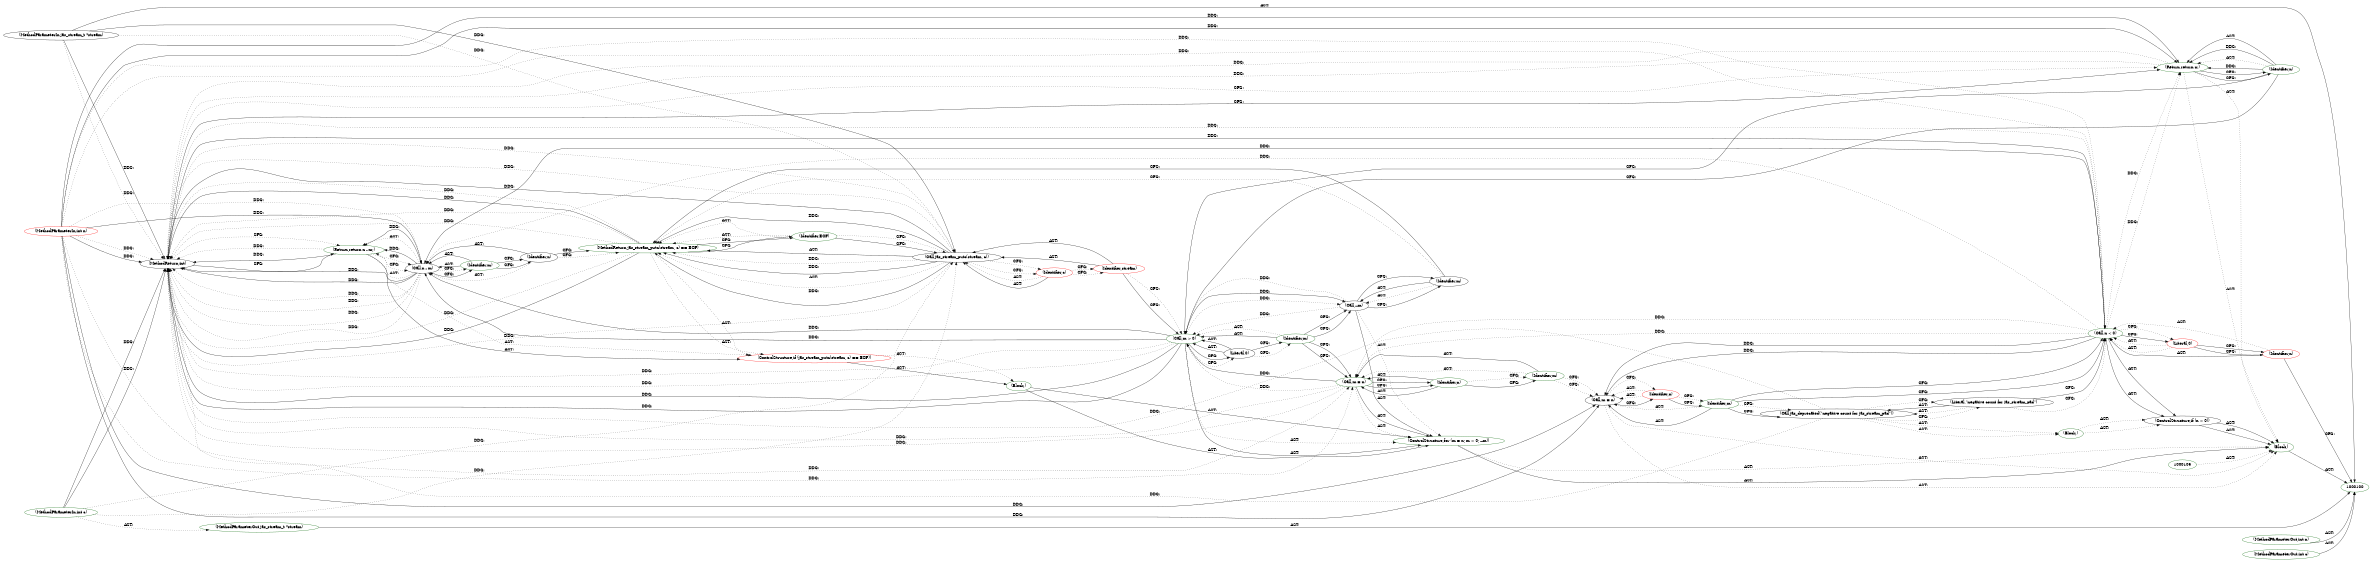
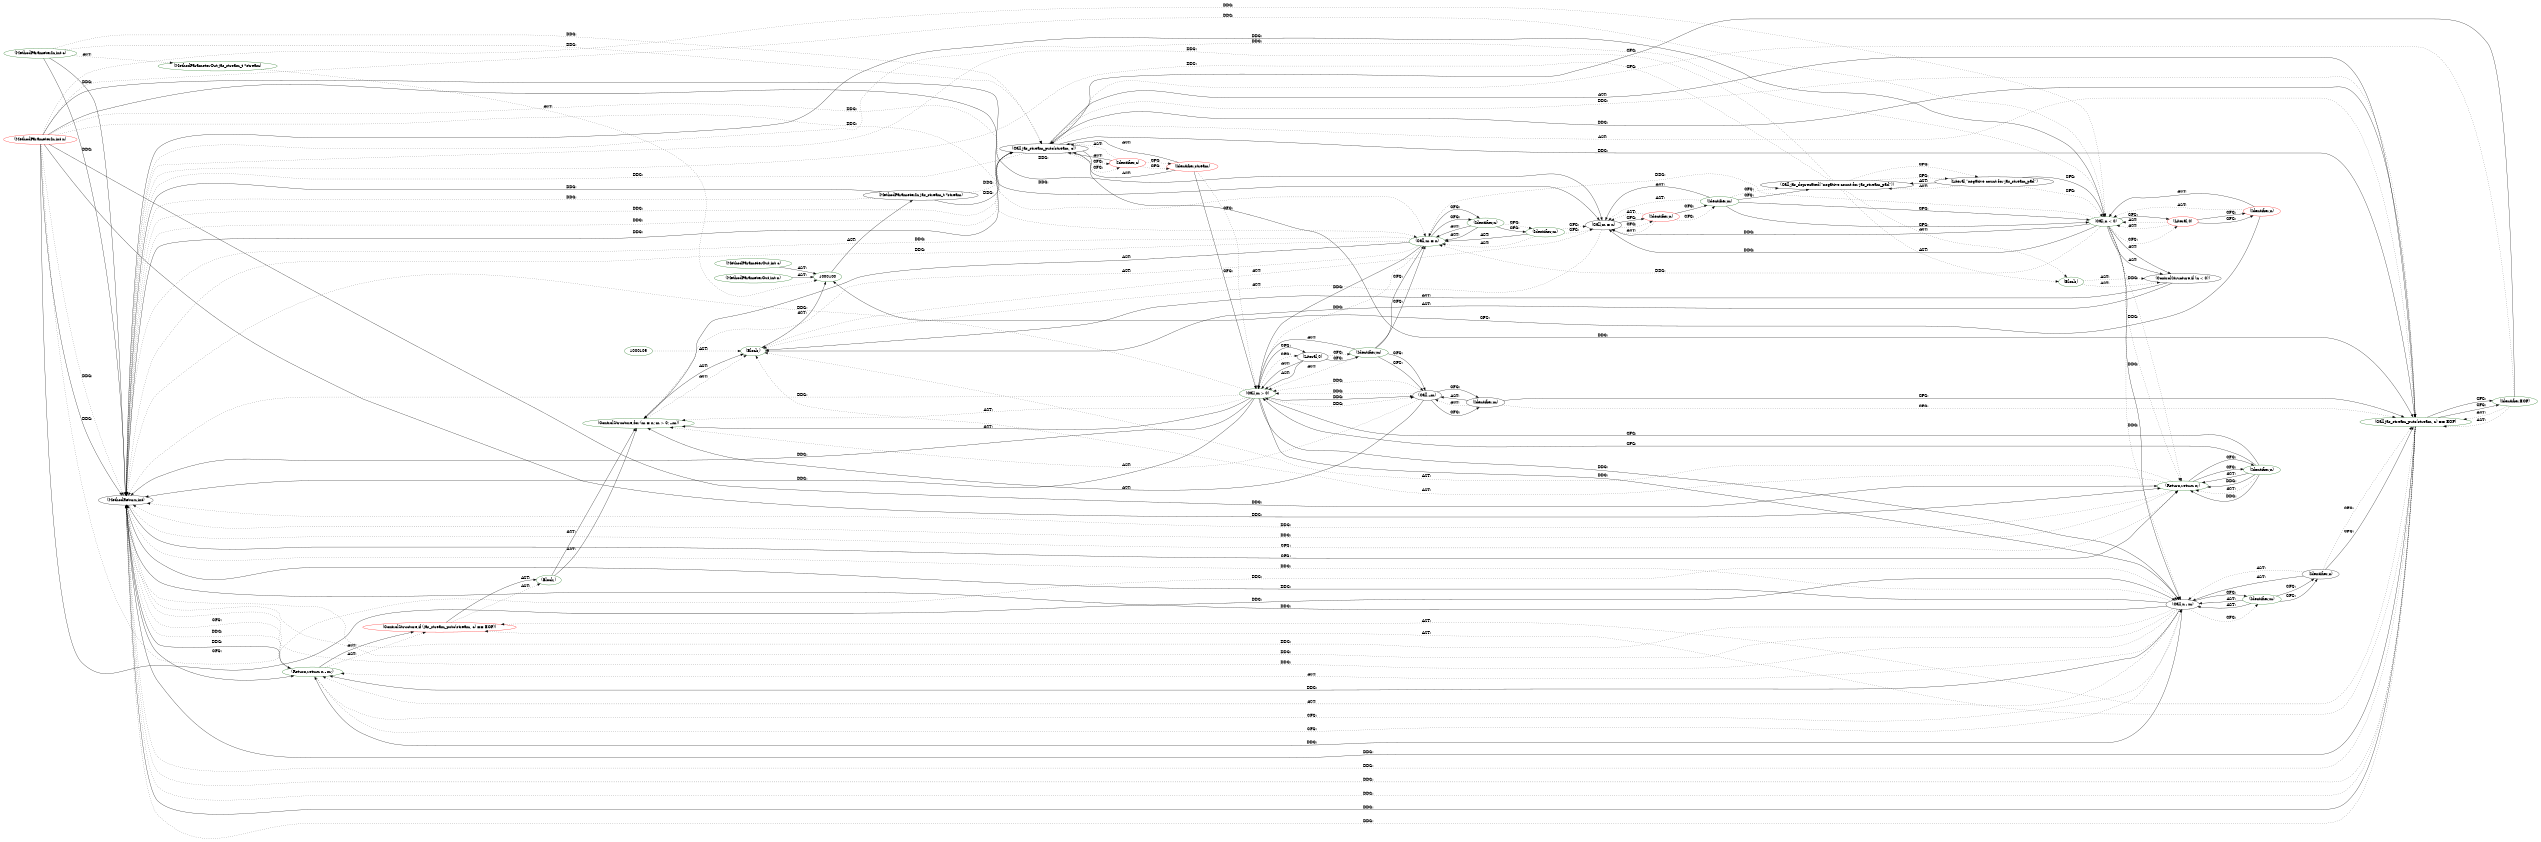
  digraph {
    rankdir=LR
    node [color=darkgreen]
    edge [style=solid]
    n1 [color=black label="(MethodReturn,int)"]
    n2 [label="(Return,return n - m;)"]
    n3 [label="(Return,return n;)"]
    n4 [color=black label="(Call,n - m)"]
    n5 [color=red label="(ControlStructure,if (jas_stream_putc(stream, c) == EOF))"]
    n6 [label="(Identifier,n)"]
    n7 [label="(Block,)"]
    n8 [color=black label="(MethodParameterIn,jas_stream_t *stream)"]
    1000100
    n10 [color=black label="(Call,jas_stream_putc(stream, c))"]
-   n11 [label="(MethodReturn,jas_stream_putc(stream, c) == EOF)"]
+   n11 [label="(Call,jas_stream_putc(stream, c) == EOF)"]
    n12 [color=red label="(Identifier,c)"]
    n13 [label="(MethodParameterOut,jas_stream_t *stream)"]
    n14 [color=red label="(MethodParameterIn,int n)"]
    n15 [label="(Call,n < 0)"]
    n16 [color=black label="(Call,m = n)"]
    n17 [label="(Call,m = n)"]
    n18 [label="(Identifier,m)"]
    n19 [color=black label="(ControlStructure,if (n < 0))"]
    n20 [color=red label="(Literal,0)"]
    n21 [color=red label="(Identifier,n)"]
    n22 [label="(Call,m > 0)"]
    n23 [label="(Identifier,n)"]
    n24 [label="(ControlStructure,for (m = n; m > 0; --m))"]
    n25 [label="(MethodParameterOut,int n)"]
    n26 [label="(MethodParameterIn,int c)"]
    n27 [label="(MethodParameterOut,int c)"]
    n28 [color=black label="(Identifier,n)"]
    n29 [label="(Identifier,EOF)"]
    n30 [label="(Block,)"]
    n31 [color=black label="(Literal,0)"]
    n32 [color=black label="(Call,--m)"]
    n33 [label="(Block,)"]
    n34 [color=red label="(Identifier,n)"]
    n35 [color=black label="(Literal,\"negative count for jas_stream_pad\")"]
    n36 [color=black label="(Call,jas_deprecated(\"negative count for jas_stream_pad\"))"]
    n37 [label="(Identifier,m)"]
    n38 [label="(Identifier,m)"]
    n39 [label="(Identifier,m)"]
    n40 [color=black label="(Identifier,m)"]
    n41 [color=red label="(Identifier,stream)"]
    1000105
    n1 -> n2 [label="CFG: "]
    n1 -> n2 [label="CFG: " style=dotted]
    n1 -> n3 [label="CFG: " style=dotted]
    n1 -> n3 [label="CFG: "]
    n2 -> n1 [label="DDG: " style=dotted]
    n2 -> n1 [label="DDG: "]
    n2 -> n4 [label="CFG: " style=dotted]
    n2 -> n4 [label="CFG: " style=dotted]
    n2 -> n5 [label="AST: " style=dotted]
    n2 -> n5 [label="AST: "]
    n3 -> n1 [label="DDG: " style=dotted]
    n3 -> n1 [label="DDG: " style=dotted]
    n3 -> n6 [label="CFG: "]
    n3 -> n6 [label="CFG: "]
    n3 -> n7 [label="AST: " style=dotted]
    n3 -> n7 [label="AST: " style=dotted]
    n4 -> n1 [label="DDG: " style=dotted]
    n4 -> n1 [label="DDG: " style=dotted]
    n4 -> n1 [label="DDG: " style=dotted]
    n4 -> n1 [label="DDG: " style=dotted]
    n4 -> n1 [label="DDG: "]
    n4 -> n1 [label="DDG: "]
    n4 -> n2 [label="AST: " style=dotted]
    n4 -> n2 [label="DDG: "]
    n4 -> n2 [label="AST: " style=dotted]
    n4 -> n2 [label="DDG: "]
    n4 -> n18 [label="CFG: " style=dotted]
    n4 -> n18 [label="CFG: "]
    n5 -> n30 [label="AST: "]
    n5 -> n30 [label="AST: " style=dotted]
    n6 -> n3 [label="AST: "]
    n6 -> n3 [label="DDG: "]
    n6 -> n3 [label="AST: " style=dotted]
    n6 -> n3 [label="DDG: "]
    n6 -> n22 [label="CFG: "]
    n6 -> n22 [label="CFG: "]
    n7 -> 1000100 [label="AST: "]
    n8 -> n1 [label="DDG: "]
    n8 -> n1 [label="DDG: " style=dotted]
-   n8 -> 1000100 [label="AST: "]
+   1000100 -> n8 [label="AST: "]
    n8 -> n10 [label="DDG: " style=dotted]
    n8 -> n10 [label="DDG: "]
    n10 -> n1 [label="DDG: " style=dotted]
    n10 -> n1 [label="DDG: " style=dotted]
    n10 -> n1 [label="DDG: "]
    n10 -> n1 [label="DDG: " style=dotted]
    n10 -> n11 [label="AST: "]
    n10 -> n11 [label="DDG: " style=dotted]
    n10 -> n11 [label="DDG: "]
    n10 -> n11 [label="AST: " style=dotted]
    n10 -> n11 [label="DDG: "]
    n10 -> n11 [label="DDG: "]
    n10 -> n12 [label="CFG: " style=dotted]
    n10 -> n12 [label="CFG: " style=dotted]
    n11 -> n1 [label="DDG: " style=dotted]
    n11 -> n1 [label="DDG: " style=dotted]
    n11 -> n1 [label="DDG: "]
    n11 -> n1 [label="DDG: " style=dotted]
    n11 -> n1 [label="DDG: "]
    n11 -> n1 [label="DDG: " style=dotted]
    n11 -> n5 [label="AST: " style=dotted]
    n11 -> n5 [label="AST: " style=dotted]
    n11 -> n29 [label="CFG: "]
    n11 -> n29 [label="CFG: "]
    n12 -> n10 [label="AST: " style=dotted]
    n12 -> n10 [label="AST: "]
    n12 -> n41 [label="CFG: " style=dotted]
    n12 -> n41 [label="CFG: " style=dotted]
-   n13 -> 1000100 [label="AST: "]
+   n13 -> 1000100 [label="AST: " style=dotted]
    n14 -> n1 [label="DDG: " style=dotted]
    n14 -> n1 [label="DDG: "]
    n14 -> n3 [label="DDG: "]
    n14 -> n3 [label="DDG: "]
    n14 -> n4 [label="DDG: "]
    n14 -> n4 [label="DDG: " style=dotted]
    n14 -> n15 [label="DDG: " style=dotted]
    n14 -> n15 [label="DDG: " style=dotted]
    n14 -> n16 [label="DDG: "]
    n14 -> n16 [label="DDG: "]
    n14 -> n17 [label="DDG: " style=dotted]
    n14 -> n17 [label="DDG: " style=dotted]
    n15 -> n1 [label="DDG: " style=dotted]
    n15 -> n1 [label="DDG: "]
    n15 -> n3 [label="DDG: " style=dotted]
    n15 -> n3 [label="DDG: " style=dotted]
    n15 -> n4 [label="DDG: "]
    n15 -> n4 [label="DDG: " style=dotted]
    n15 -> n16 [label="DDG: "]
    n15 -> n16 [label="DDG: "]
    n15 -> n17 [label="DDG: " style=dotted]
    n15 -> n17 [label="DDG: " style=dotted]
    n15 -> n19 [label="AST: "]
    n15 -> n19 [label="AST: "]
    n15 -> n20 [label="CFG: " style=dotted]
    n15 -> n20 [label="CFG: "]
    n16 -> n7 [label="AST: " style=dotted]
    n16 -> n7 [label="AST: " style=dotted]
    n16 -> n21 [label="CFG: "]
    n16 -> n21 [label="CFG: " style=dotted]
    n17 -> n1 [label="DDG: " style=dotted]
    n17 -> n1 [label="DDG: " style=dotted]
    n17 -> n22 [label="DDG: "]
    n17 -> n22 [label="DDG: " style=dotted]
    n17 -> n23 [label="CFG: "]
    n17 -> n23 [label="CFG: "]
    n17 -> n24 [label="AST: " style=dotted]
    n17 -> n24 [label="AST: "]
    n18 -> n4 [label="AST: "]
    n18 -> n4 [label="AST: "]
    n18 -> n28 [label="CFG: "]
    n18 -> n28 [label="CFG: "]
    n19 -> n7 [label="AST: "]
    n19 -> n7 [label="AST: "]
    n20 -> n15 [label="AST: " style=dotted]
    n20 -> n15 [label="AST: " style=dotted]
    n20 -> n34 [label="CFG: "]
    n20 -> n34 [label="CFG: "]
    n21 -> n16 [label="AST: " style=dotted]
    n21 -> n16 [label="AST: " style=dotted]
    n21 -> n37 [label="CFG: " style=dotted]
    n21 -> n37 [label="CFG: "]
    n22 -> n1 [label="DDG: " style=dotted]
    n22 -> n1 [label="DDG: " style=dotted]
    n22 -> n1 [label="DDG: "]
    n22 -> n1 [label="DDG: "]
    n22 -> n4 [label="DDG: "]
    n22 -> n4 [label="DDG: "]
    n22 -> n24 [label="AST: " style=dotted]
    n22 -> n24 [label="AST: "]
    n22 -> n31 [label="CFG: "]
    n22 -> n31 [label="CFG: " style=dotted]
    n22 -> n32 [label="DDG: "]
    n22 -> n32 [label="DDG: " style=dotted]
    n23 -> n17 [label="AST: "]
    n23 -> n17 [label="AST: "]
    n23 -> n38 [label="CFG: "]
    n23 -> n38 [label="CFG: " style=dotted]
    n24 -> n7 [label="AST: " style=dotted]
    n24 -> n7 [label="AST: "]
    n25 -> 1000100 [label="AST: "]
    n26 -> n1 [label="DDG: "]
    n26 -> n1 [label="DDG: "]
    n26 -> n10 [label="DDG: " style=dotted]
    n26 -> n10 [label="DDG: " style=dotted]
    n26 -> n13 [label="AST: " style=dotted]
    n27 -> 1000100 [label="AST: "]
    n28 -> n4 [label="AST: " style=dotted]
    n28 -> n4 [label="AST: "]
    n28 -> n11 [label="CFG: " style=dotted]
    n28 -> n11 [label="CFG: "]
    n29 -> n10 [label="CFG: "]
    n29 -> n10 [label="CFG: " style=dotted]
    n29 -> n11 [label="AST: " style=dotted]
    n29 -> n11 [label="AST: " style=dotted]
    n30 -> n24 [label="AST: "]
    n30 -> n24 [label="AST: "]
    n31 -> n22 [label="AST: "]
    n31 -> n22 [label="AST: "]
    n31 -> n39 [label="CFG: " style=dotted]
    n31 -> n39 [label="CFG: "]
    n32 -> n22 [label="DDG: " style=dotted]
    n32 -> n22 [label="DDG: " style=dotted]
    n32 -> n24 [label="AST: "]
    n32 -> n24 [label="AST: " style=dotted]
    n32 -> n40 [label="CFG: "]
    n32 -> n40 [label="CFG: "]
    n33 -> n19 [label="AST: " style=dotted]
    n33 -> n19 [label="AST: " style=dotted]
    n34 -> 1000100 [label="CFG: "]
    n34 -> n15 [label="AST: "]
    n34 -> n15 [label="AST: " style=dotted]
    n35 -> n15 [label="CFG: "]
    n35 -> n15 [label="CFG: " style=dotted]
    n35 -> n36 [label="AST: "]
    n35 -> n36 [label="AST: " style=dotted]
    n36 -> n1 [label="DDG: " style=dotted]
    n36 -> n1 [label="DDG: " style=dotted]
    n36 -> n33 [label="AST: " style=dotted]
    n36 -> n33 [label="AST: " style=dotted]
    n36 -> n35 [label="CFG: " style=dotted]
    n36 -> n35 [label="CFG: " style=dotted]
    n37 -> n15 [label="CFG: "]
    n37 -> n15 [label="CFG: "]
    n37 -> n16 [label="AST: "]
    n37 -> n16 [label="AST: " style=dotted]
    n37 -> n36 [label="CFG: "]
    n37 -> n36 [label="CFG: " style=dotted]
    n38 -> n16 [label="CFG: " style=dotted]
    n38 -> n16 [label="CFG: " style=dotted]
    n38 -> n17 [label="AST: "]
    n38 -> n17 [label="AST: " style=dotted]
    n39 -> n17 [label="CFG: "]
    n39 -> n17 [label="CFG: "]
    n39 -> n22 [label="AST: "]
    n39 -> n22 [label="AST: " style=dotted]
    n39 -> n32 [label="CFG: "]
    n39 -> n32 [label="CFG: "]
    n40 -> n11 [label="CFG: " style=dotted]
    n40 -> n11 [label="CFG: "]
    n40 -> n32 [label="AST: "]
    n40 -> n32 [label="AST: " style=dotted]
    n41 -> n10 [label="AST: "]
    n41 -> n10 [label="AST: "]
    n41 -> n22 [label="CFG: " style=dotted]
    n41 -> n22 [label="CFG: "]
    1000105 -> n7 [label="AST: " style=dotted]
  }
